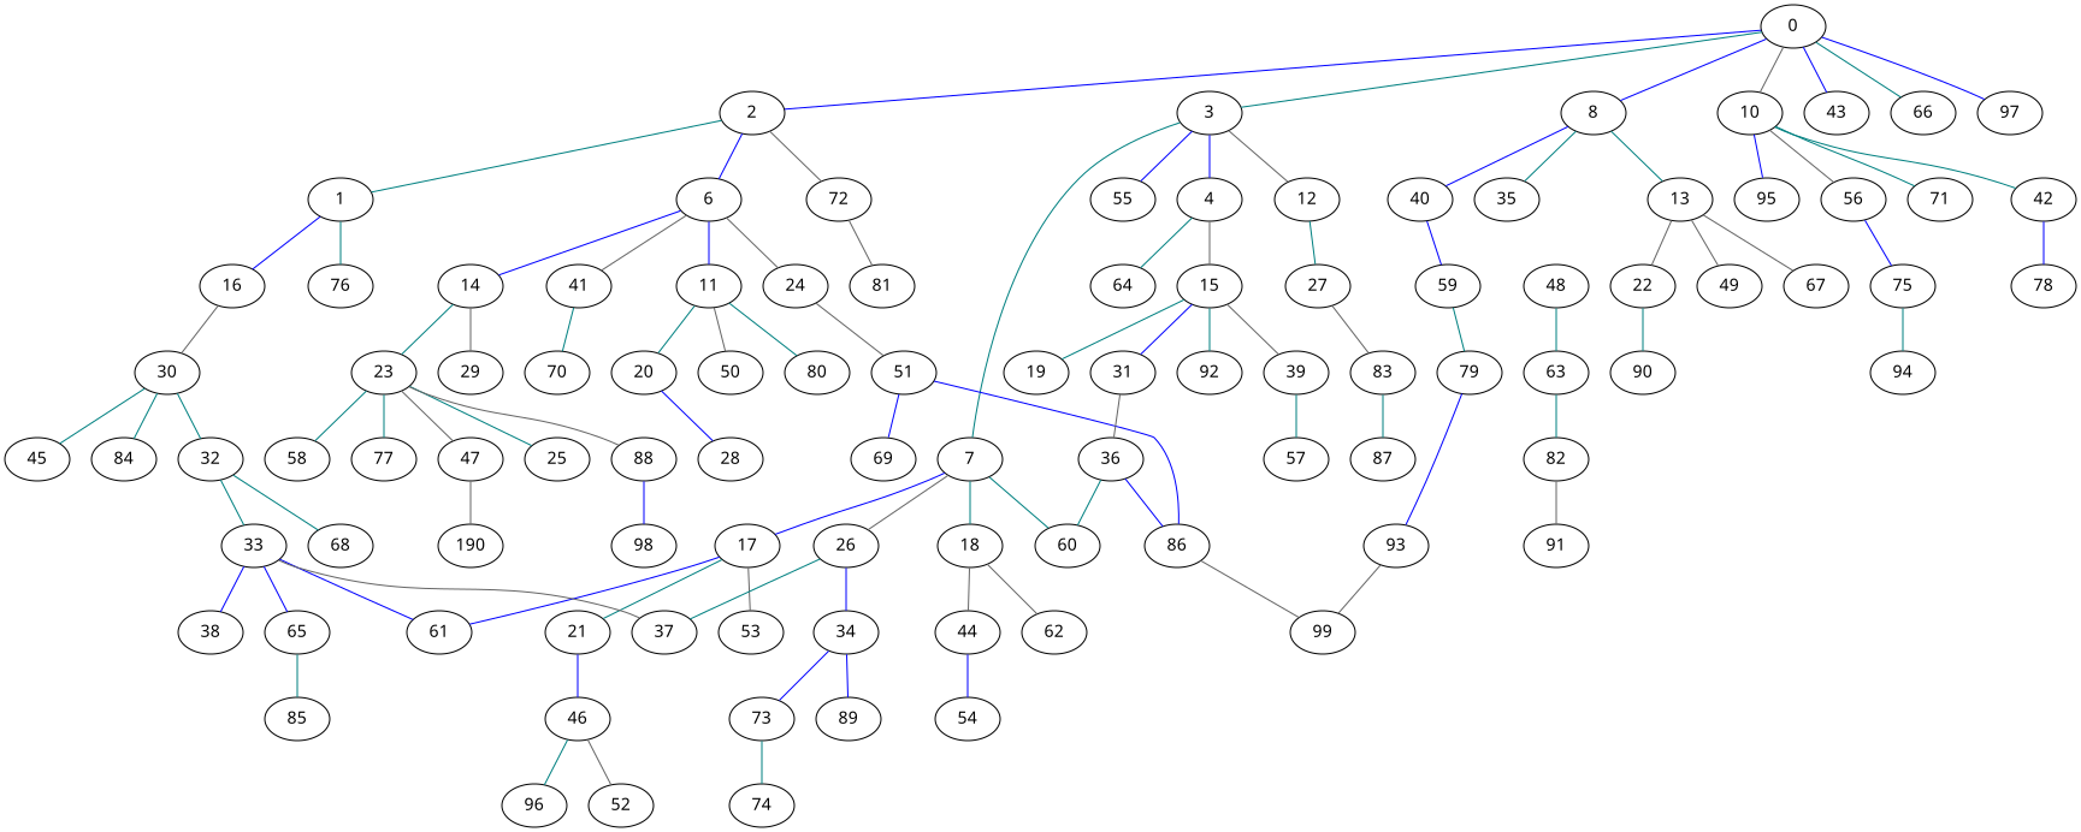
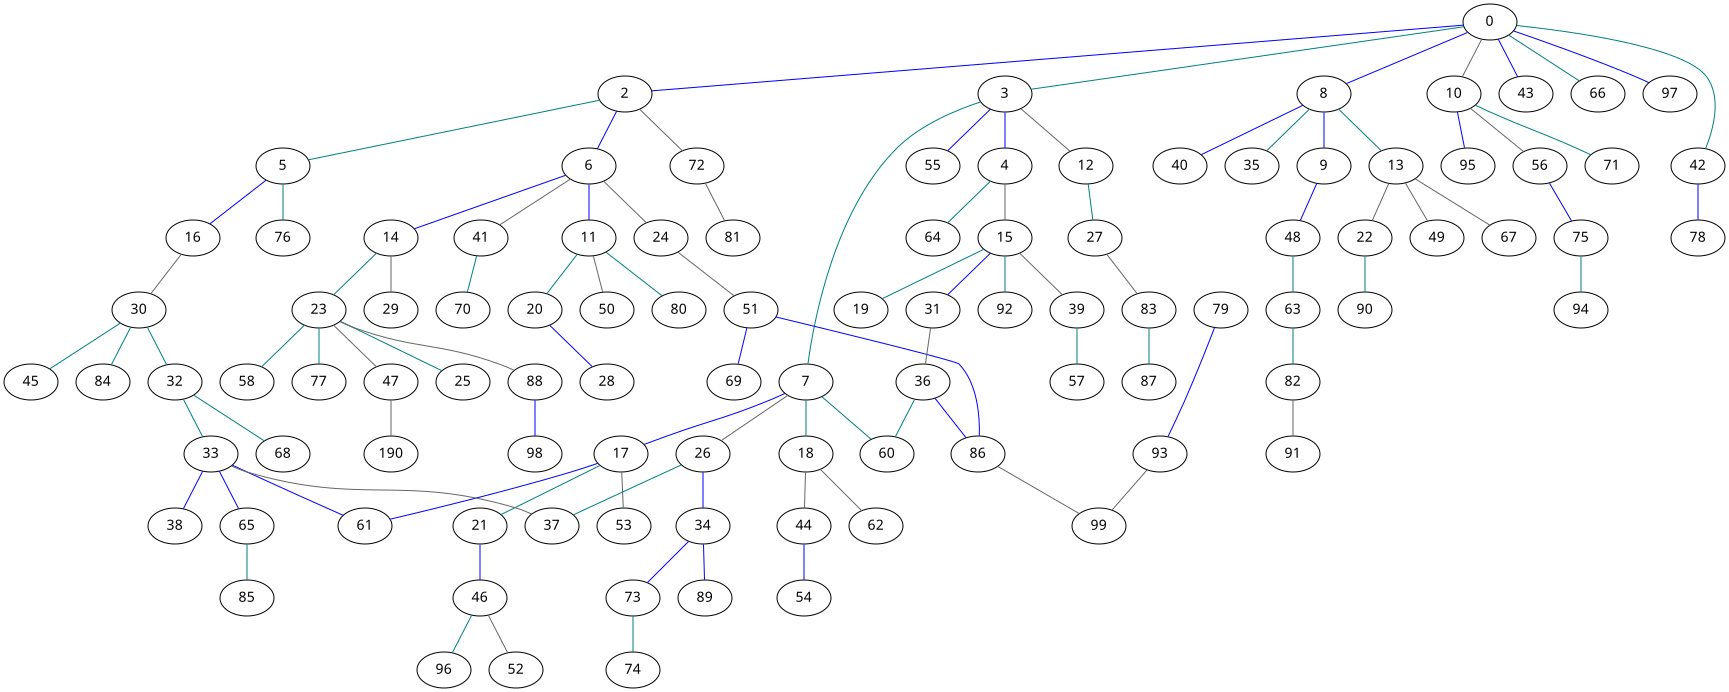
  graph {
    fontname="Noto Sans"
    node [fontname="Noto Sans"]
    edge [color=teal fontname="Noto Sans"]
    n1 [label=0]
    2
    3
    8
    10
    43
    66
    97
-   5 [label=1]
+   5
    6
    72
    4
    7
    12
    55
+   9
    13
    35
    40
    42
    56
    71
    95
    16
    76
    11
    14
    24
    41
    81
    15
    64
    17
    18
    26
    60
    27
    48
    22
    49
    67
-   59
    78
    75
    30
    20
    50
    80
    23
    29
    51
    70
    19
    31
    39
    92
    21
    53
    61
    44
    62
    34
    37
    83
    36
    57
    32
    45
    84
    28
    25
    47
    58
    77
    88
    86
    69
    46
    54
    73
    89
    63
    90
    79
    82
    94
    87
    n88 [label=190]
    98
    33
    68
    52
    96
    99
    74
    38
    65
    85
    93
    91
    n1 -- 2 [color=blue]
    n1 -- 3
    n1 -- 8 [color=blue]
    n1 -- 10 [color=gray40]
    n1 -- 43 [color=blue]
    n1 -- 66
    n1 -- 97 [color=blue]
    2 -- 5
    2 -- 6 [color=blue]
    2 -- 72 [color=gray40]
    3 -- 4 [color=blue]
    3 -- 7
    3 -- 12 [color=gray40]
    3 -- 55 [color=blue]
+   8 -- 9 [color=blue]
    8 -- 13
    8 -- 35
    8 -- 40 [color=blue]
-   10 -- 42
+   n1 -- 42
    10 -- 56 [color=gray40]
    10 -- 71
    10 -- 95 [color=blue]
    5 -- 16 [color=blue]
    5 -- 76
    6 -- 11 [color=blue]
    6 -- 14 [color=blue]
    6 -- 24 [color=gray40]
    6 -- 41 [color=gray40]
    72 -- 81 [color=gray40]
    4 -- 15 [color=gray40]
    4 -- 64
    7 -- 17 [color=blue]
    7 -- 18
    7 -- 26 [color=gray40]
    7 -- 60
    12 -- 27
+   9 -- 48 [color=blue]
    13 -- 22 [color=gray40]
    13 -- 49 [color=gray40]
    13 -- 67 [color=gray40]
-   40 -- 59 [color=blue]
    42 -- 78 [color=blue]
    56 -- 75 [color=blue]
    16 -- 30 [color=gray40]
    11 -- 20
    11 -- 50 [color=gray40]
    11 -- 80
    14 -- 23
    14 -- 29 [color=gray40]
    24 -- 51 [color=gray40]
    41 -- 70
    15 -- 19
    15 -- 31 [color=blue]
    15 -- 39 [color=gray40]
    15 -- 92
    17 -- 21
    17 -- 53 [color=gray40]
    17 -- 61 [color=blue]
    18 -- 44 [color=gray40]
    18 -- 62 [color=gray40]
    26 -- 34 [color=blue]
    26 -- 37
    27 -- 83 [color=gray40]
    48 -- 63
    22 -- 90
-   59 -- 79
    75 -- 94
    30 -- 32
    30 -- 45
    30 -- 84
    20 -- 28 [color=blue]
    23 -- 25
    23 -- 47 [color=gray40]
    23 -- 58
    23 -- 77
    23 -- 88 [color=gray40]
    51 -- 86 [color=blue]
    51 -- 69 [color=blue]
    31 -- 36 [color=gray40]
    39 -- 57
    21 -- 46 [color=blue]
    44 -- 54 [color=blue]
    34 -- 73 [color=blue]
    34 -- 89 [color=blue]
    83 -- 87
    36 -- 60
    36 -- 86 [color=blue]
    32 -- 33
    32 -- 68
    47 -- n88 [color=gray40]
    88 -- 98 [color=blue]
    86 -- 99 [color=gray40]
    46 -- 52 [color=gray40]
    46 -- 96
    73 -- 74
    63 -- 82
    79 -- 93 [color=blue]
    82 -- 91 [color=gray40]
    33 -- 61 [color=blue]
    33 -- 37 [color=gray40]
    33 -- 38 [color=blue]
    33 -- 65 [color=blue]
    65 -- 85
    93 -- 99 [color=gray40]
  }
